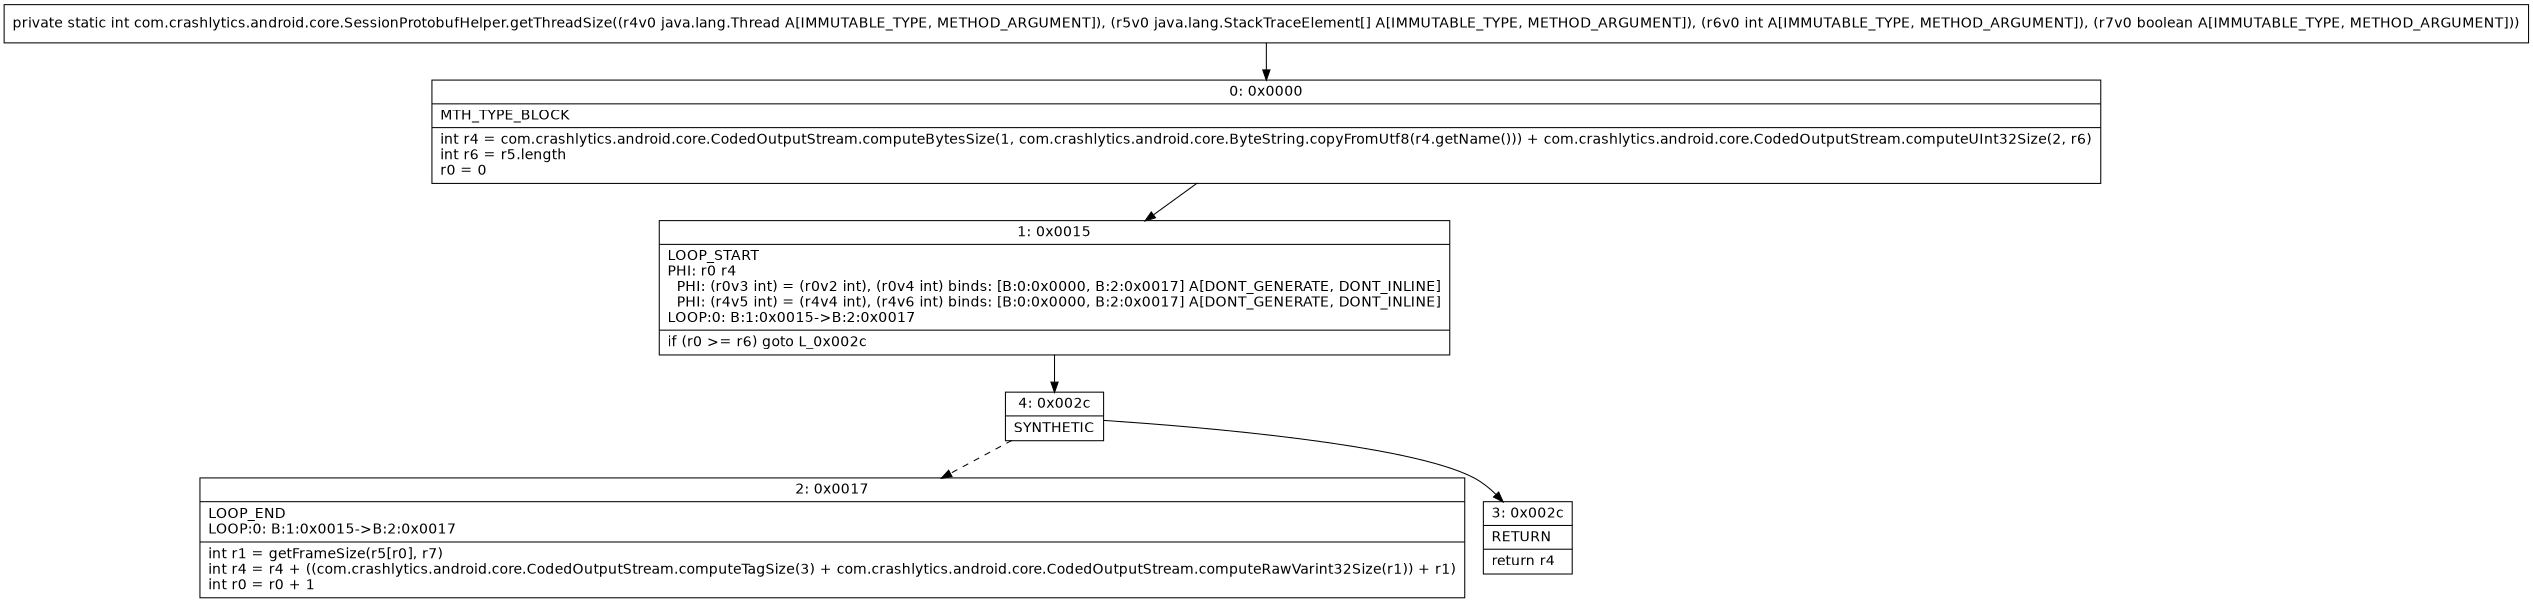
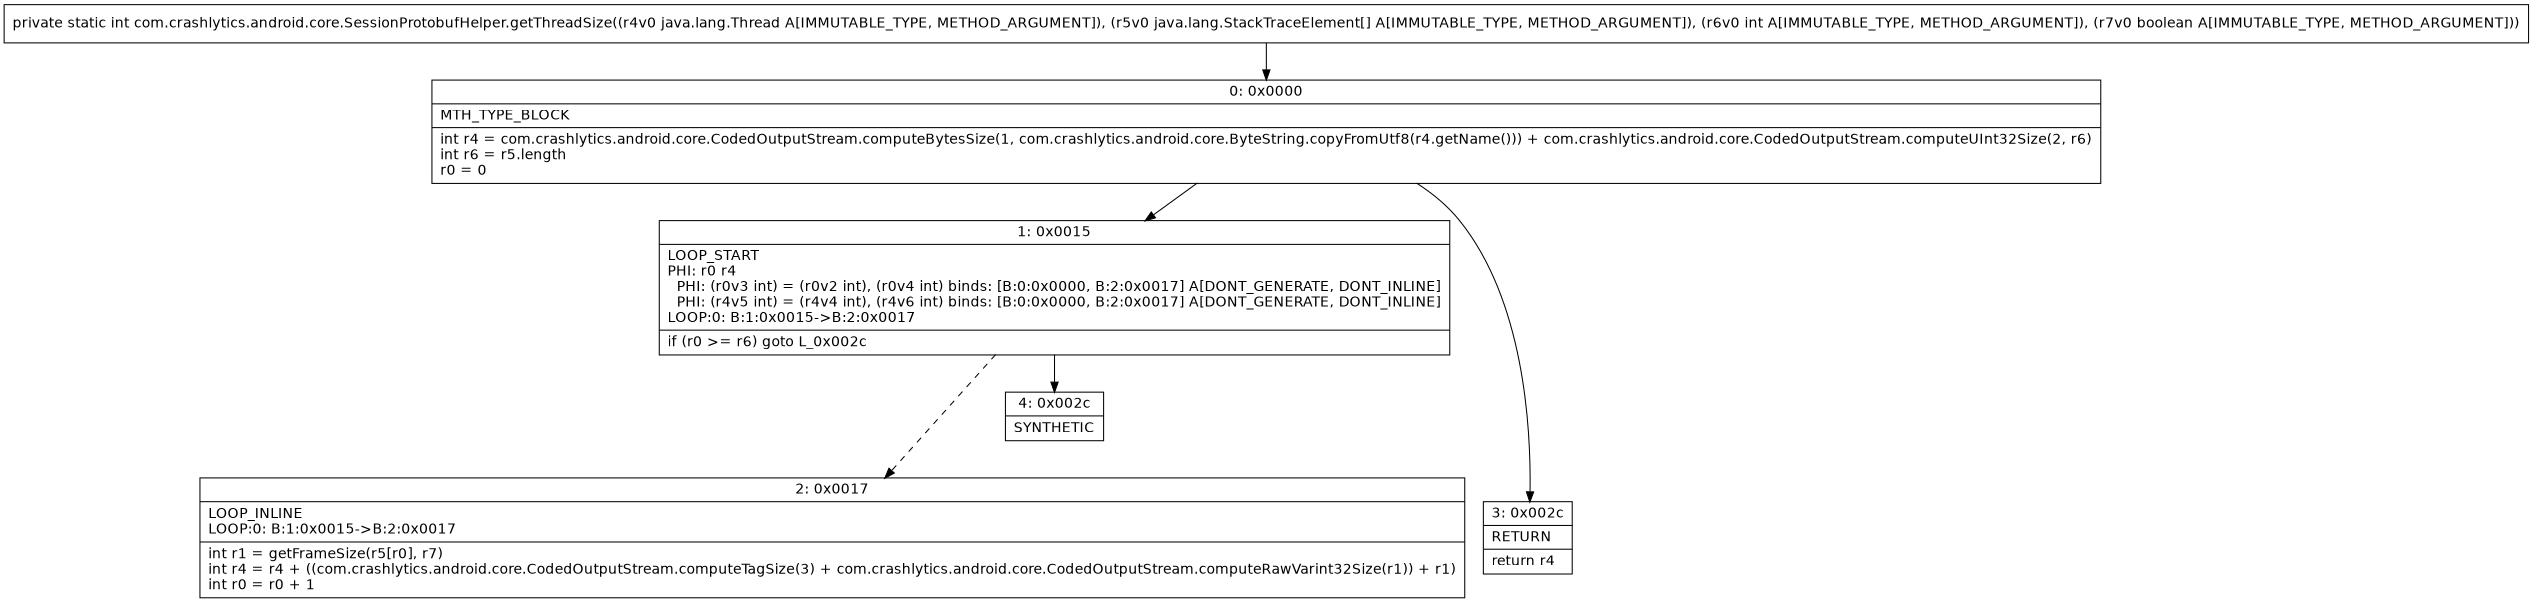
  digraph {
    fontname="DejaVu Sans"
    node [fontname="DejaVu Sans" shape=record]
    edge [fontname="DejaVu Sans"]
    n1 [label="{0\:\ 0x0000|MTH_TYPE_BLOCK\l|int r4 = com.crashlytics.android.core.CodedOutputStream.computeBytesSize(1, com.crashlytics.android.core.ByteString.copyFromUtf8(r4.getName())) + com.crashlytics.android.core.CodedOutputStream.computeUInt32Size(2, r6)\lint r6 = r5.length\lr0 = 0\l}"]
    n2 [label="{1\:\ 0x0015|LOOP_START\lPHI: r0 r4 \l  PHI: (r0v3 int) = (r0v2 int), (r0v4 int) binds: [B:0:0x0000, B:2:0x0017] A[DONT_GENERATE, DONT_INLINE]\l  PHI: (r4v5 int) = (r4v4 int), (r4v6 int) binds: [B:0:0x0000, B:2:0x0017] A[DONT_GENERATE, DONT_INLINE]\lLOOP:0: B:1:0x0015\-\>B:2:0x0017\l|if (r0 \>= r6) goto L_0x002c\l}"]
-   n3 [label="{2\:\ 0x0017|LOOP_END\lLOOP:0: B:1:0x0015\-\>B:2:0x0017\l|int r1 = getFrameSize(r5[r0], r7)\lint r4 = r4 + ((com.crashlytics.android.core.CodedOutputStream.computeTagSize(3) + com.crashlytics.android.core.CodedOutputStream.computeRawVarint32Size(r1)) + r1)\lint r0 = r0 + 1\l}"]
+   n3 [label="{2\:\ 0x0017|LOOP_INLINE\lLOOP:0: B:1:0x0015\-\>B:2:0x0017\l|int r1 = getFrameSize(r5[r0], r7)\lint r4 = r4 + ((com.crashlytics.android.core.CodedOutputStream.computeTagSize(3) + com.crashlytics.android.core.CodedOutputStream.computeRawVarint32Size(r1)) + r1)\lint r0 = r0 + 1\l}"]
    n4 [label="{4\:\ 0x002c|SYNTHETIC\l}"]
    n5 [label="{3\:\ 0x002c|RETURN\l|return r4\l}"]
    n6 [label="{private static int com.crashlytics.android.core.SessionProtobufHelper.getThreadSize((r4v0 java.lang.Thread A[IMMUTABLE_TYPE, METHOD_ARGUMENT]), (r5v0 java.lang.StackTraceElement[] A[IMMUTABLE_TYPE, METHOD_ARGUMENT]), (r6v0 int A[IMMUTABLE_TYPE, METHOD_ARGUMENT]), (r7v0 boolean A[IMMUTABLE_TYPE, METHOD_ARGUMENT])) }"]
    n1 -> n2
-   n4 -> n3 [style=dashed]
+   n2 -> n3 [style=dashed]
    n2 -> n4
-   n4 -> n5
+   n1 -> n5
    n6 -> n1
  }
